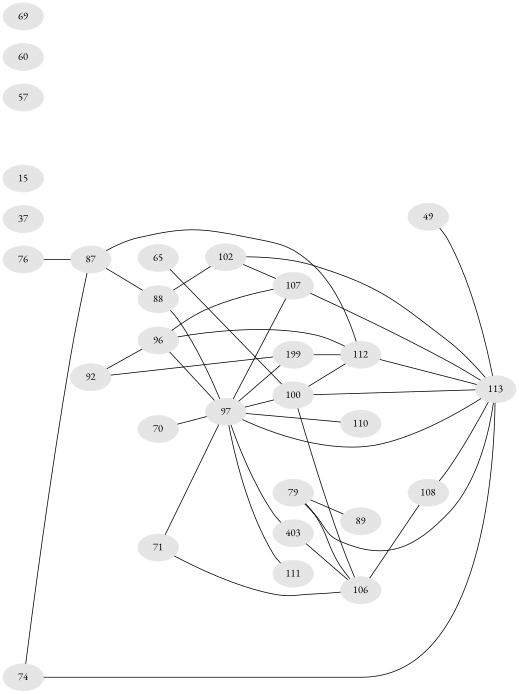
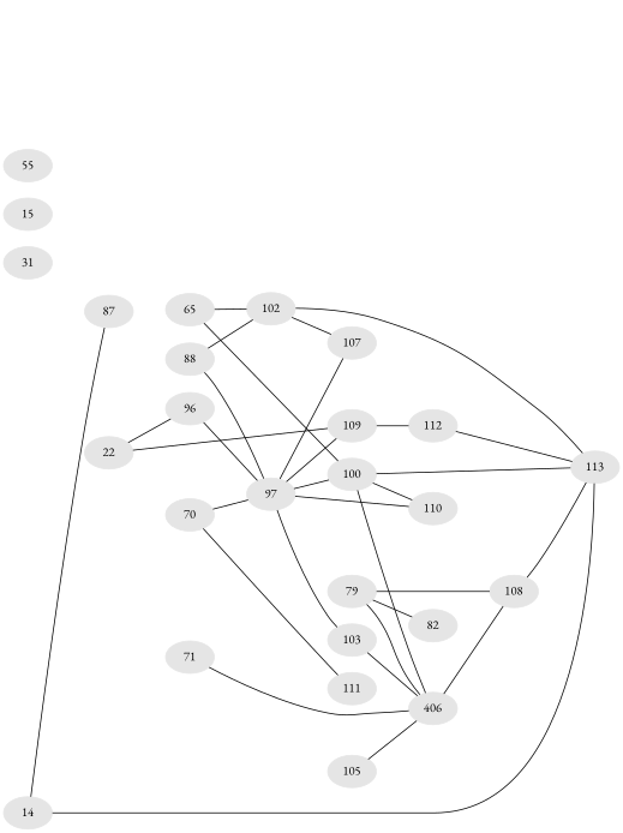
  graph {
    fontname="EB Garamond"
    rankdir=LR
    node [color=gray90 fontname="EB Garamond" style=filled]
    edge [fontname="EB Garamond"]
    113 [super="+64+16+104+83+95"]
-   31 [label=37]
+   31
    n3 [label=15]
-   49
-   57
-   60
+   55
    100 [super="+99+94"]
-   106 [super="+8+101+68"]
+   106 [super="+8+101+68" label=406]
    112 [super="+53+77+62"]
    65
    102 [super="+17"]
    107 [super="+4+26"]
-   69
    97 [super="+24+59+91+93"]
-   109 [super="+14+27+75" label=199]
-   103 [super="+86" label=403]
+   109 [super="+14+27+75"]
+   103 [super="+86"]
    110
    111
    70
    71 [super="+42+34"]
    108
-   74
+   74 [label=14]
    87
    88 [super="+80"]
-   76 [super="+63"]
    79 [super="+35"]
-   89 [super="+82"]
-   92 [super="+48"]
+   89 [super="+82" label=82]
+   92 [super="+48" label=22]
    96 [super="+38+50+43+9+40+85"]
-   49 -- 113
+   105 [super="+6+23"]
    100 -- 113 [weight=3]
    100 -- 106
-   100 -- 112
+   100 -- 110
    106 -- 108
    112 -- 113 [weight=2]
    65 -- 100
+   65 -- 102
    102 -- 113 [weight=2]
    102 -- 107 [weight=2]
-   107 -- 113
-   97 -- 113 [weight=2]
    97 -- 100 [weight=2]
    97 -- 107 [weight=2]
    97 -- 109 [weight=3]
    97 -- 103
    97 -- 110
-   97 -- 111
+   70 -- 111
    109 -- 112 [weight=2]
    103 -- 106
    70 -- 97
    71 -- 106
-   71 -- 97
    108 -- 113
    74 -- 113 [weight=3]
    74 -- 87
-   87 -- 112 [weight=2]
-   87 -- 88
    88 -- 102
    88 -- 97 [weight=2]
-   76 -- 87 [weight=2]
-   79 -- 113
+   79 -- 108
    79 -- 106 [weight=3]
    79 -- 89
    92 -- 109 [weight=2]
    92 -- 96
-   96 -- 112
-   96 -- 107 [weight=2]
    96 -- 97 [weight=2]
+   105 -- 106
  }
